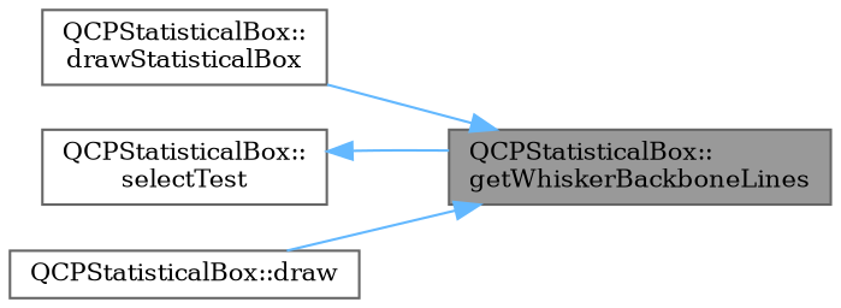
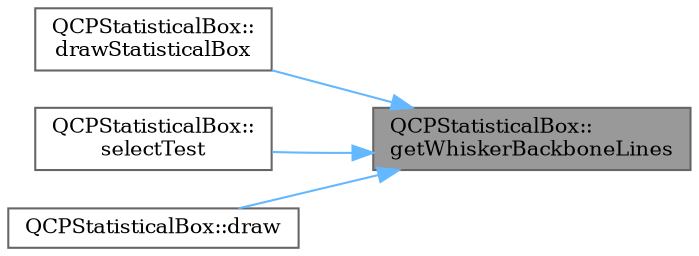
  digraph {
    fontname="DejaVu Serif"
    rankdir=RL
    node [color=grey40 fillcolor=white fontname="DejaVu Serif" fontsize=10 shape=box style=filled]
    edge [color=steelblue1 dir=back fontname="DejaVu Serif" fontsize=10 labelfontname=Helvetica labelfontsize=10 style=solid]
    n1 [color=gray40 fillcolor=grey60 fontcolor=black height=0.2 label="QCPStatisticalBox::\lgetWhiskerBackboneLines" width=0.4]
    n2 [height=0.2 label="QCPStatisticalBox::\ldrawStatisticalBox" width=0.4]
    n3 [height=0.2 label="QCPStatisticalBox::\lselectTest" width=0.4]
    n4 [height=0.2 label="QCPStatisticalBox::draw" width=0.4]
    n1 -> n2
-   n3 -> n1
+   n1 -> n3
    n1 -> n4
  }
